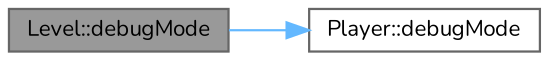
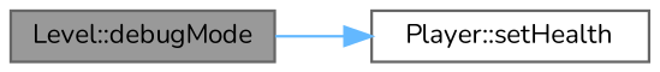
  digraph {
    rankdir=LR
    fontname=Nunito
    node [fontname=Nunito fontsize=10 shape=box style=filled]
    n1 [color=gray40 fillcolor=grey60 fontcolor=black height=0.2 label="Level::debugMode" width=0.4]
-   n2 [color=grey40 fillcolor=white height=0.2 label="Player::debugMode" width=0.4]
+   n2 [color=grey40 fillcolor=white height=0.2 label="Player::setHealth" width=0.4]
    n1 -> n2 [color=steelblue1 fontname=Nunito fontsize=10 labelfontname=Helvetica labelfontsize=10 style=solid]
  }
